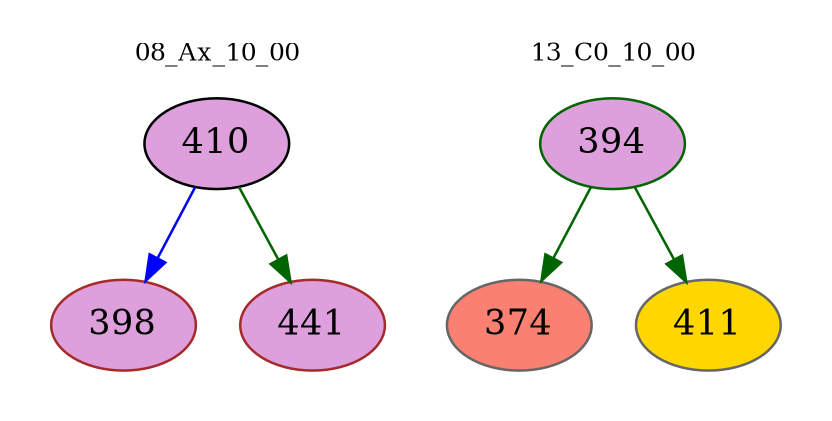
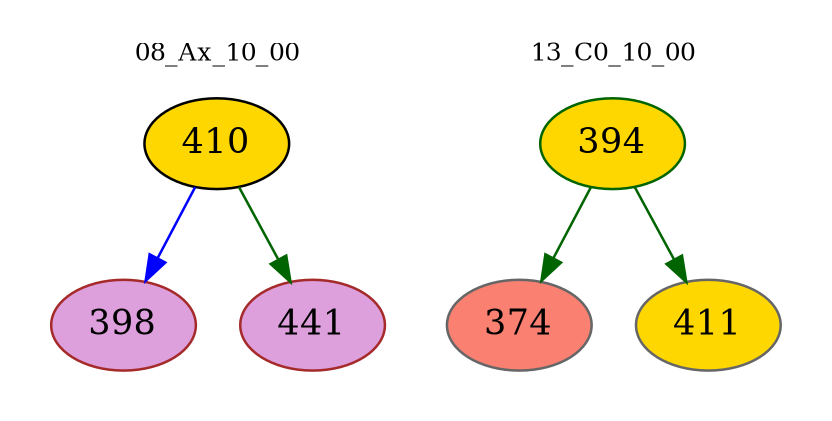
  digraph {
    fontname="DejaVu Serif"
    node [color=brown fillcolor=plum fontname="DejaVu Serif" style=filled]
    edge [color=darkgreen fontname="DejaVu Serif"]
-   n1 [color=black label=410]
+   n1 [color=black fillcolor=gold label=410]
    n2 [label=398]
    n3 [label=441]
-   n4 [color=darkgreen label=394]
+   n4 [color=darkgreen fillcolor=gold label=394]
    n5 [color=gray40 fillcolor=salmon label=374]
    n6 [color=gray40 fillcolor=gold label=411]
    subgraph cluster_1 {
      color=white
      fontsize=10
      label="08_Ax_10_00"
      n1
      n2
      n3
    }
    subgraph cluster_2 {
      color=white
      fontsize=10
      label="13_C0_10_00"
      n4
      n5
      n6
    }
    n1 -> n2 [color=blue]
    n1 -> n3
    n4 -> n5
    n4 -> n6
  }
